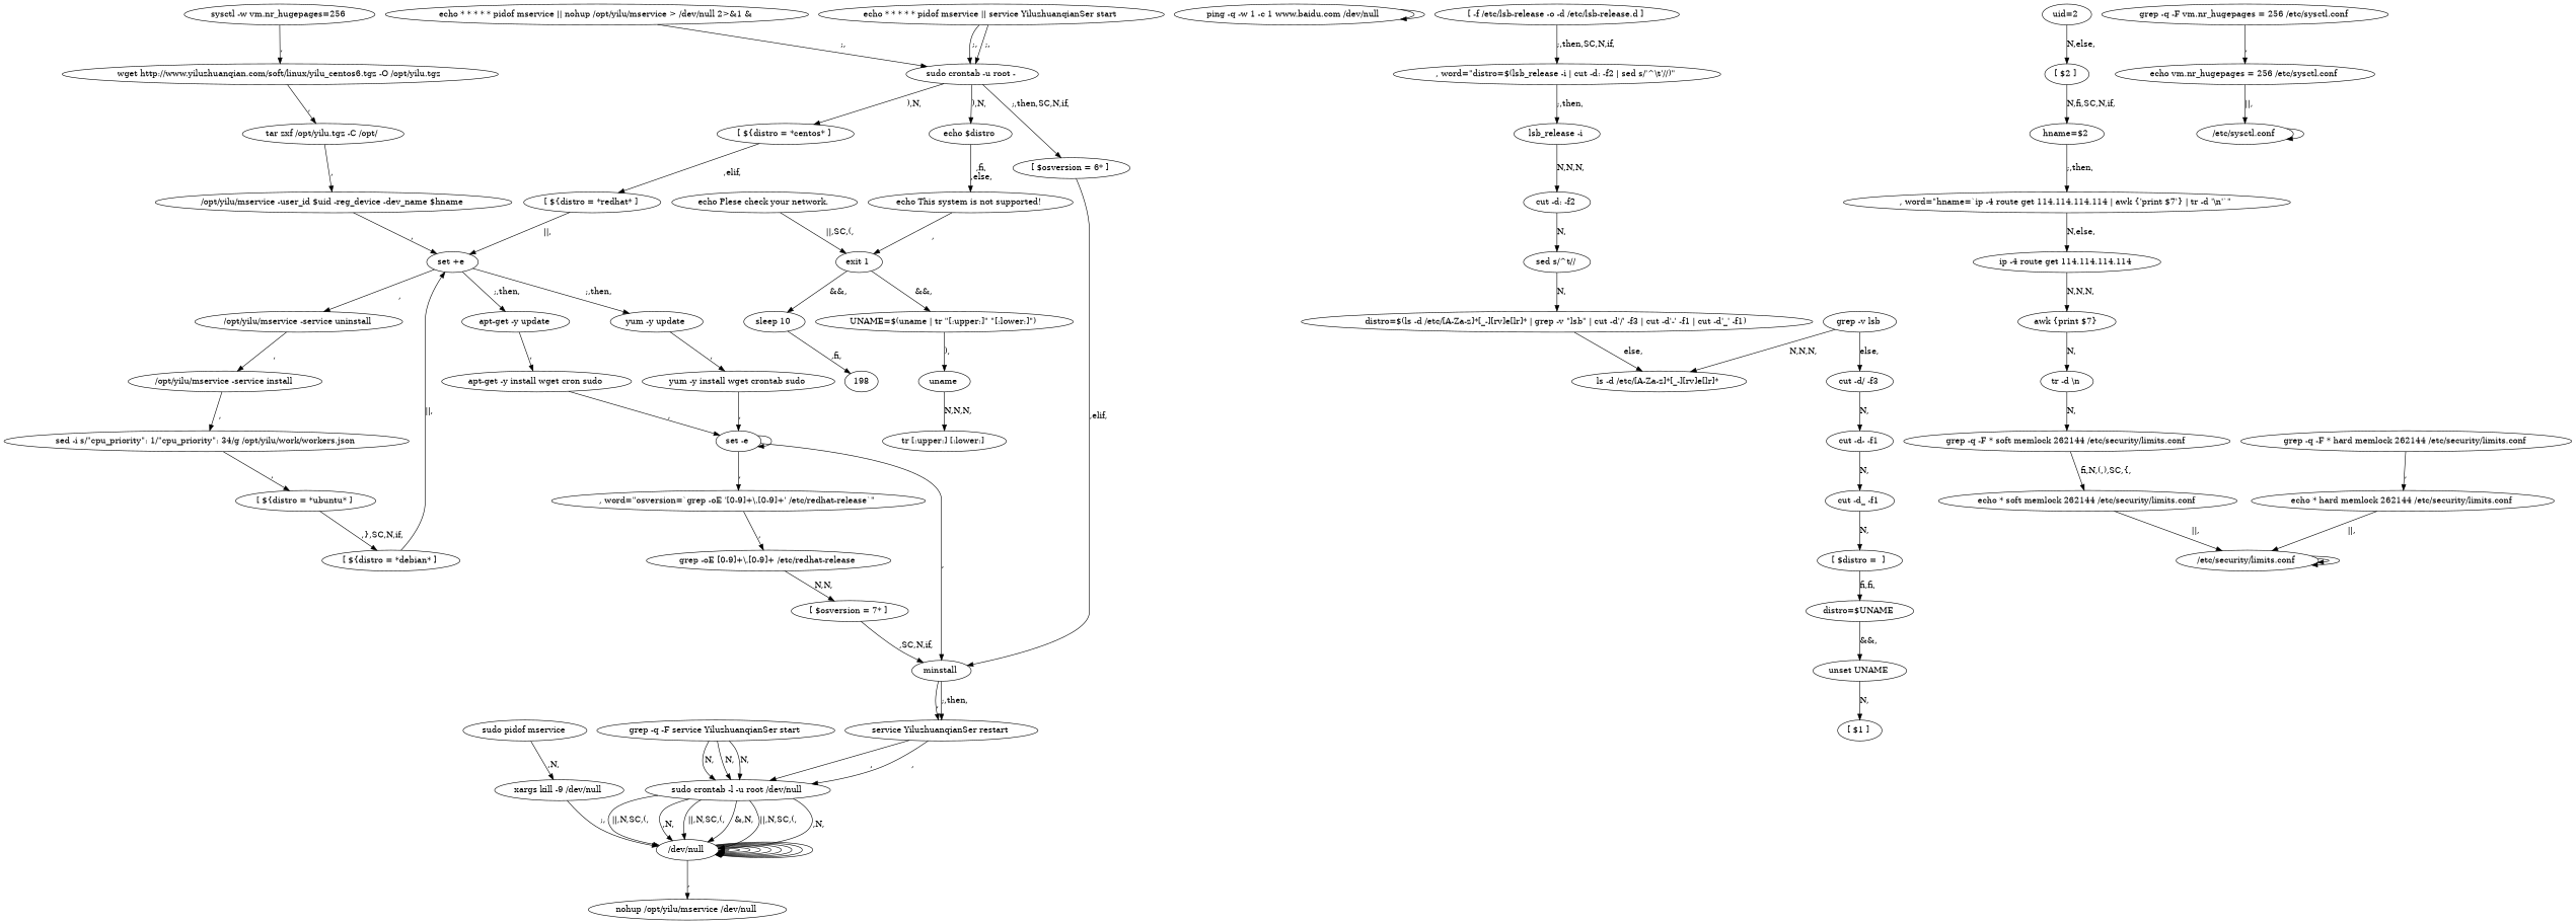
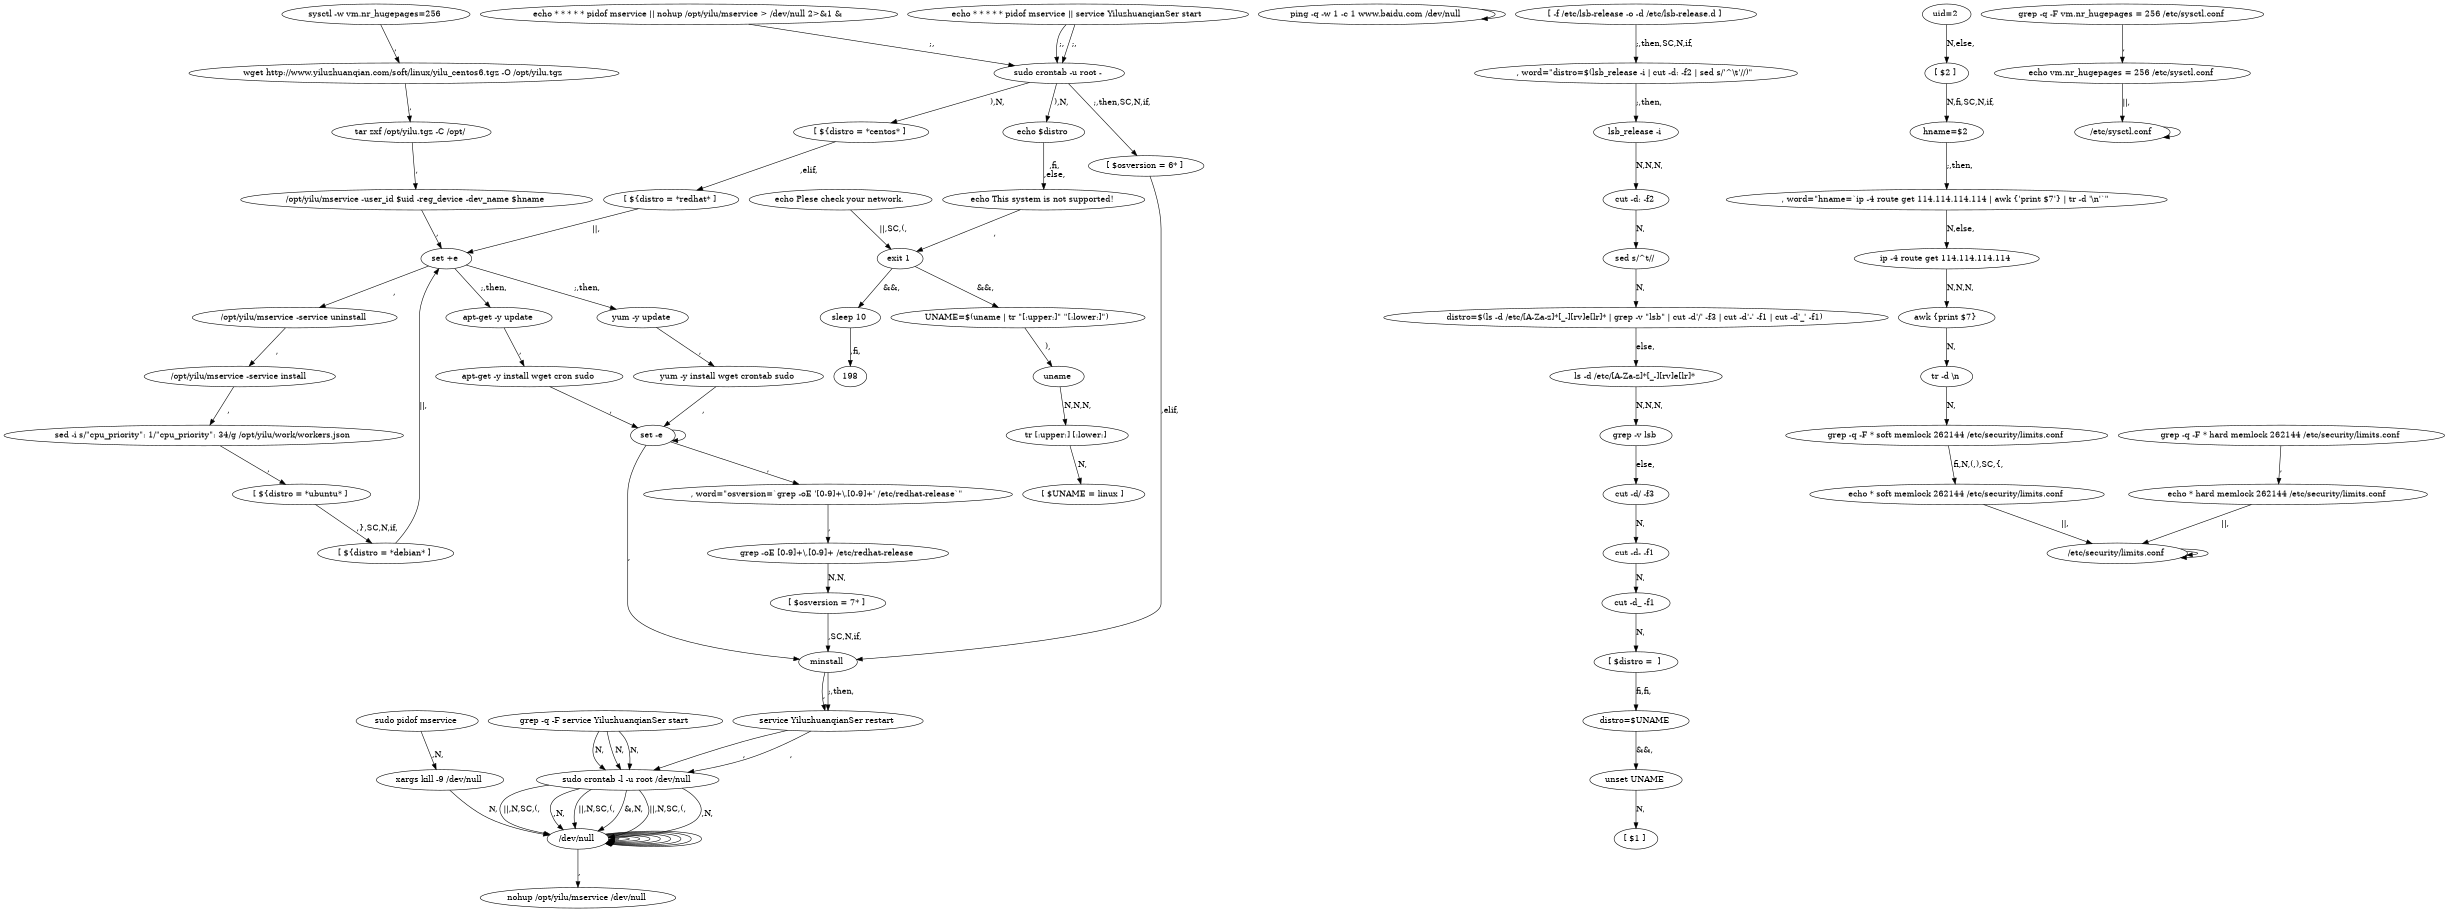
  digraph {
    n1 [label="set -e "]
    n2 [label="minstall "]
    n3 [label=", word=\"osversion=`grep -oE '[0-9]+\\.[0-9]+' /etc/redhat-release`\" "]
    n4 [label="service YiluzhuanqianSer restart "]
    n5 [label="grep -oE [0-9]+\\.[0-9]+ /etc/redhat-release "]
    n6 [label="ping -q -w 1 -c 1 www.baidu.com /dev/null "]
    n7 [label="/dev/null "]
    n8 [label="nohup /opt/yilu/mservice /dev/null "]
    n9 [label="echo Plese check your network. "]
    n10 [label="exit 1 "]
    n11 [label="UNAME=$(uname | tr \"[:upper:]\" \"[:lower:]\") "]
    n12 [label="sleep 10 "]
    n13 [label="uname "]
    198
    n15 [label="tr [:upper:] [:lower:] "]
+   n16 [label="[ $UNAME = linux ] "]
    n17 [label="[ -f /etc/lsb-release -o -d /etc/lsb-release.d ] "]
    n18 [label=", word=\"distro=$(lsb_release -i | cut -d: -f2 | sed s/'^\\t'//)\" "]
    n19 [label="lsb_release -i "]
    n20 [label="cut -d: -f2 "]
    n21 [label="sed s/^t// "]
    n22 [label="distro=$(ls -d /etc/[A-Za-z]*[_-][rv]e[lr]* | grep -v \"lsb\" | cut -d\'/\' -f3 | cut -d\'-\' -f1 | cut -d\'_\' -f1) "]
    n23 [label="ls -d /etc/[A-Za-z]*[_-][rv]e[lr]* "]
    n24 [label="grep -v lsb "]
    n25 [label="cut -d/ -f3 "]
    n26 [label="cut -d- -f1 "]
    n27 [label="cut -d_ -f1 "]
    n28 [label="[ $distro =  ] "]
    n29 [label="distro=$UNAME "]
    n30 [label="unset UNAME "]
    n31 [label="[ $1 ] "]
    n32 [label="uid=2 "]
    n33 [label="[ $2 ] "]
    n34 [label="hname=$2 "]
    n35 [label=", word=\"hname=`ip -4 route get 114.114.114.114 | awk {'print $7'} | tr -d '\\n'`\" "]
    n36 [label="ip -4 route get 114.114.114.114 "]
    n37 [label="awk {print $7} "]
    n38 [label="tr -d \\n "]
    n39 [label="grep -q -F * soft memlock 262144 /etc/security/limits.conf "]
    n40 [label="echo * soft memlock 262144 /etc/security/limits.conf "]
    n41 [label="/etc/security/limits.conf "]
    n42 [label="grep -q -F * hard memlock 262144 /etc/security/limits.conf "]
    n43 [label="echo * hard memlock 262144 /etc/security/limits.conf "]
    n44 [label="grep -q -F vm.nr_hugepages = 256 /etc/sysctl.conf "]
    n45 [label="echo vm.nr_hugepages = 256 /etc/sysctl.conf "]
    n46 [label="/etc/sysctl.conf "]
    n47 [label="sysctl -w vm.nr_hugepages=256 "]
    n48 [label="wget http://www.yiluzhuanqian.com/soft/linux/yilu_centos6.tgz -O /opt/yilu.tgz "]
    n49 [label="tar zxf /opt/yilu.tgz -C /opt/ "]
    n50 [label="/opt/yilu/mservice -user_id $uid -reg_device -dev_name $hname "]
    n51 [label="set +e "]
    n52 [label="/opt/yilu/mservice -service uninstall "]
    n53 [label="apt-get -y update "]
    n54 [label="yum -y update "]
    n55 [label="/opt/yilu/mservice -service install "]
    n56 [label="apt-get -y install wget cron sudo "]
    n57 [label="yum -y install wget crontab sudo "]
    n58 [label="sed -i s/\"cpu_priority\": 1/\"cpu_priority\": 34/g /opt/yilu/work/workers.json "]
    n59 [label="[ ${distro = *ubuntu* ] "]
    n60 [label="[ ${distro = *debian* ] "]
    n61 [label="sudo crontab -l -u root /dev/null "]
    n62 [label="sudo pidof mservice "]
    n63 [label="xargs kill -9 /dev/null "]
    n64 [label="grep -q -F service YiluzhuanqianSer start "]
    n65 [label="echo * * * * * pidof mservice || service YiluzhuanqianSer start "]
    n66 [label="sudo crontab -u root - "]
    n67 [label="[ ${distro = *centos* ] "]
    n68 [label="[ $osversion = 6* ] "]
    n69 [label="echo $distro "]
    n70 [label="[ ${distro = *redhat* ] "]
    n71 [label="echo This system is not supported! "]
    n72 [label="[ $osversion = 7* ] "]
    n73 [label="echo * * * * * pidof mservice || nohup /opt/yilu/mservice > /dev/null 2>&1 & "]
    n1 -> n1
    n1 -> n2 [label="\n,"]
    n1 -> n3 [label="\n,"]
    n2 -> n4 [label="\n,"]
    n2 -> n4 [label=";,then,"]
    n3 -> n5 [label="\n,"]
    n4 -> n61 [label="\n,"]
    n4 -> n61 [label="\n,"]
    n5 -> n72 [label="N,N,"]
    n6 -> n6
    n7 -> n7
    n7 -> n7
    n7 -> n7
    n7 -> n7
    n7 -> n7
    n7 -> n7
    n7 -> n7
    n7 -> n7
    n7 -> n7
    n7 -> n8 [label="\n,"]
    n9 -> n10 [label="||,SC,(,"]
    n10 -> n11 [label="&&,"]
    n10 -> n12 [label="&&,"]
    n11 -> n13 [label="),"]
    n12 -> 198 [label="\n,fi,"]
    n13 -> n15 [label="N,N,N,"]
+   n15 -> n16 [label="N,"]
    n17 -> n18 [label=";,then,SC,N,if,"]
    n18 -> n19 [label=";,then,"]
    n19 -> n20 [label="N,N,N,"]
    n20 -> n21 [label="N,"]
    n21 -> n22 [label="N,"]
    n22 -> n23 [label="else,"]
-   n24 -> n23 [label="N,N,N,"]
+   n23 -> n24 [label="N,N,N,"]
    n24 -> n25 [label="else,"]
    n25 -> n26 [label="N,"]
    n26 -> n27 [label="N,"]
    n27 -> n28 [label="N,"]
    n28 -> n29 [label="fi,fi,"]
    n29 -> n30 [label="&&,"]
    n30 -> n31 [label="N,"]
    n32 -> n33 [label="N,else,"]
    n33 -> n34 [label="N,fi,SC,N,if,"]
    n34 -> n35 [label=";,then,"]
    n35 -> n36 [label="N,else,"]
    n36 -> n37 [label="N,N,N,"]
    n37 -> n38 [label="N,"]
    n38 -> n39 [label="N,"]
    n39 -> n40 [label="fi,N,(,),SC,{,"]
    n40 -> n41 [label="||,"]
    n41 -> n41
    n41 -> n41
    n42 -> n43 [label="\n,"]
    n43 -> n41 [label="||,"]
    n44 -> n45 [label="\n,"]
    n45 -> n46 [label="||,"]
    n46 -> n46
    n47 -> n48 [label="\n,"]
    n48 -> n49 [label="\n,"]
    n49 -> n50 [label="\n,"]
    n50 -> n51 [label="\n,"]
    n51 -> n52 [label="\n,"]
    n51 -> n53 [label=";,then,"]
    n51 -> n54 [label=";,then,"]
    n52 -> n55 [label="\n,"]
    n53 -> n56 [label="\n,"]
    n54 -> n57 [label="\n,"]
    n55 -> n58 [label="\n,"]
    n56 -> n1 [label="\n,"]
    n57 -> n1 [label="\n,"]
    n58 -> n59 [label="\n,"]
    n59 -> n60 [label="\n,},SC,N,if,"]
    n60 -> n51 [label="||,"]
    n61 -> n7 [label="\n,N,"]
    n61 -> n7 [label="||,N,SC,(,"]
    n61 -> n7 [label="\n,N,"]
    n61 -> n7 [label="||,N,SC,(,"]
    n61 -> n7 [label="&,N,"]
    n61 -> n7 [label="||,N,SC,(,"]
    n62 -> n63 [label="\n,N,"]
-   n63 -> n7 [label=";,"]
+   n63 -> n7 [label="N,"]
    n64 -> n61 [label="N,"]
    n64 -> n61 [label="N,"]
    n64 -> n61 [label="N,"]
    n65 -> n66 [label=";,"]
    n65 -> n66 [label=";,"]
    n66 -> n67 [label="),N,"]
    n66 -> n68 [label=";,then,SC,N,if,"]
    n66 -> n69 [label="),N,"]
    n67 -> n70 [label="\n,elif,"]
    n68 -> n2 [label="\n,elif,"]
    n69 -> n71 [label="\n,fi,\n,else,"]
    n70 -> n51 [label="||,"]
    n71 -> n10 [label="\n,"]
    n72 -> n2 [label="\n,SC,N,if,"]
    n73 -> n66 [label=";,"]
  }
